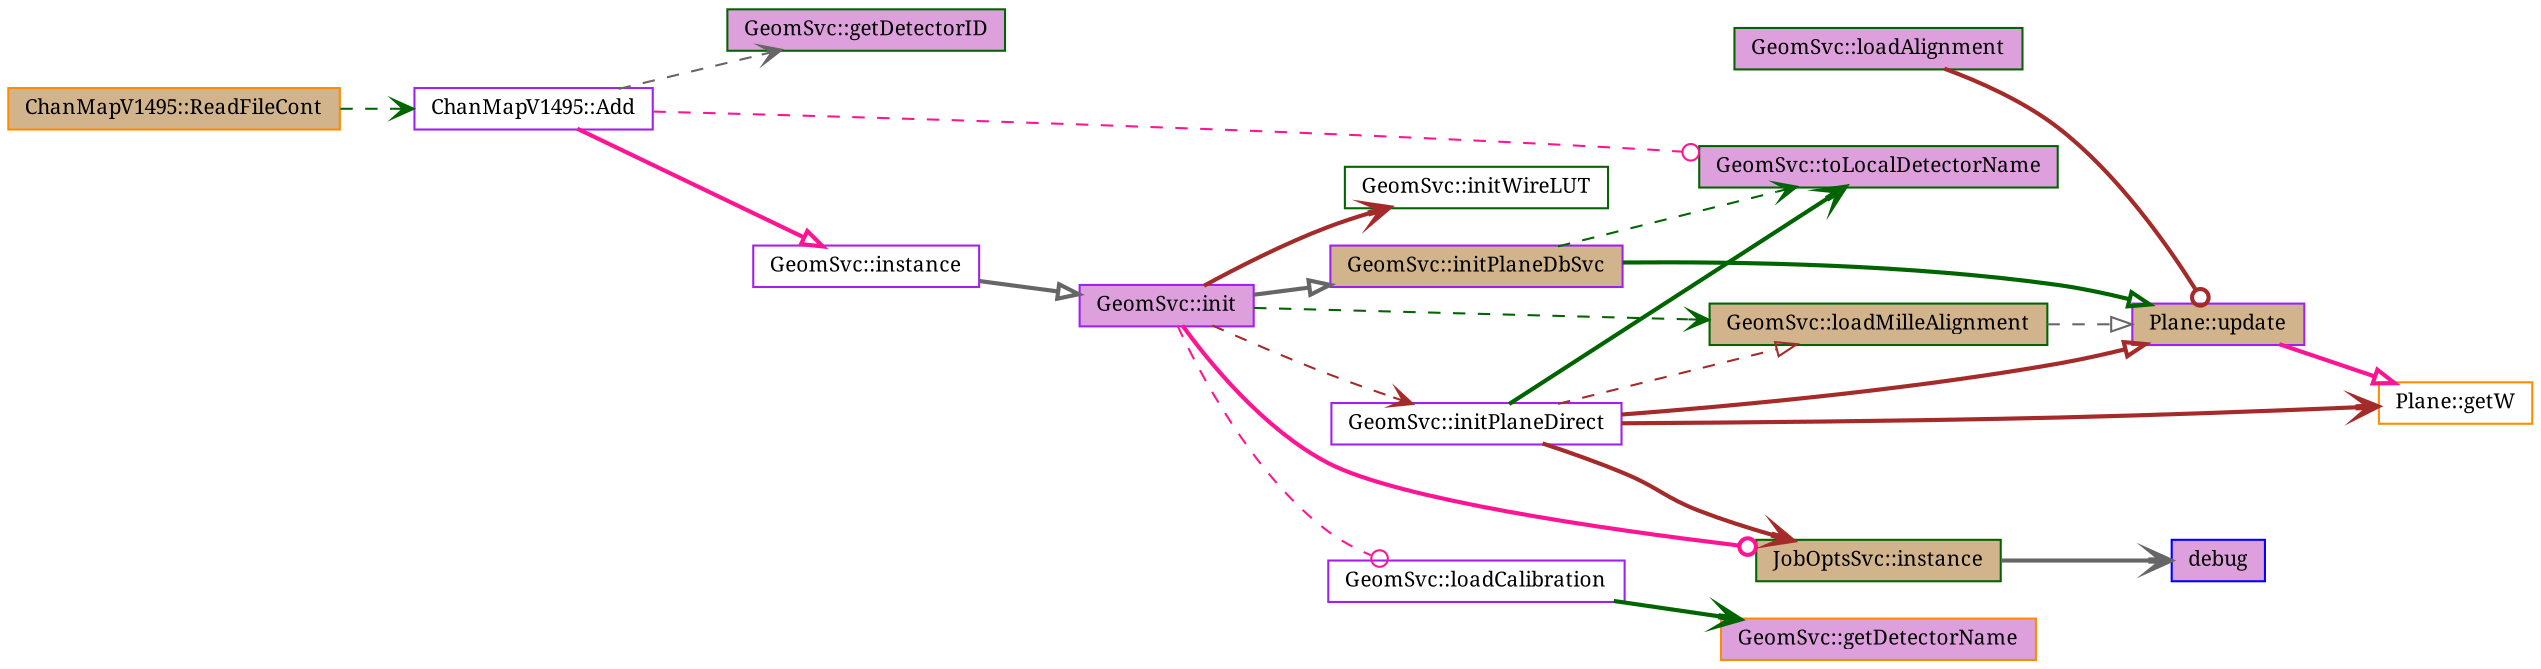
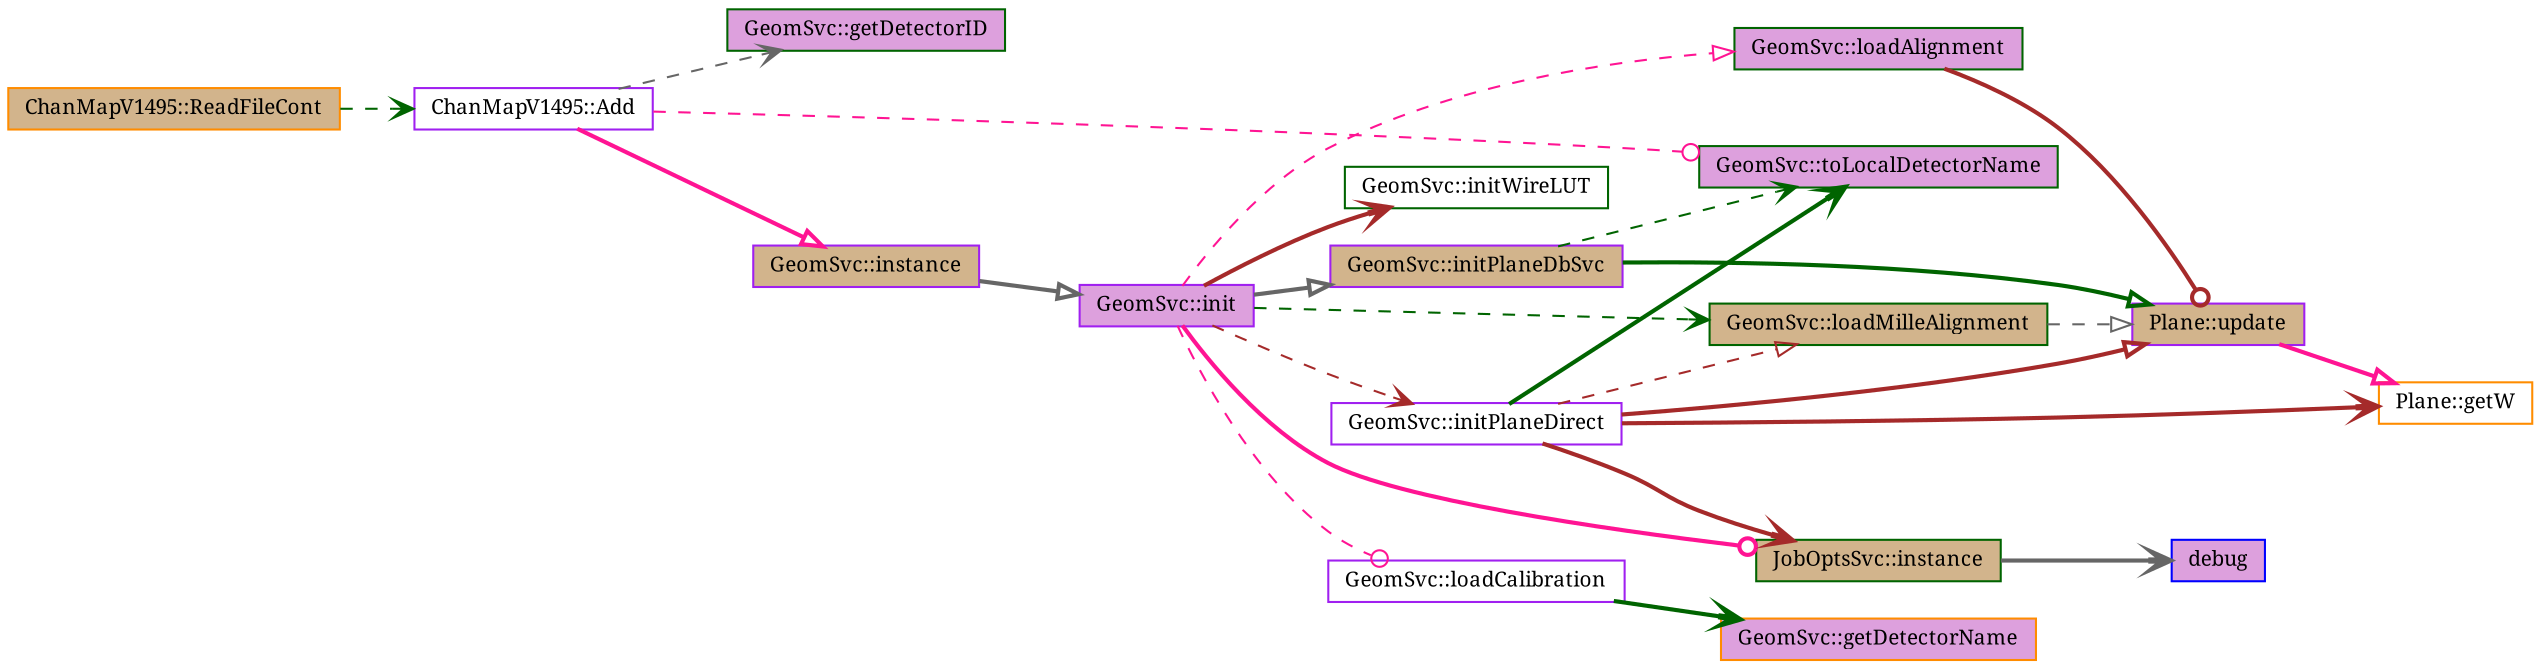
  digraph {
    fontname="Noto Serif"
    rankdir=LR
    node [color=purple fillcolor=tan fontname="Noto Serif" fontsize=10 shape=record style=filled]
    edge [arrowhead=vee color=brown fontname="Noto Serif" fontsize=10 labelfontname=FreeSans labelfontsize=10 style=bold]
    n1 [color=darkorange fontcolor=black height=0.2 label="ChanMapV1495::ReadFileCont" width=0.4]
    n2 [fillcolor=white height=0.2 label="ChanMapV1495::Add" width=0.4]
    n3 [color=darkgreen fillcolor=plum height=0.2 label="GeomSvc::getDetectorID" width=0.4]
-   n4 [fillcolor=white height=0.2 label="GeomSvc::instance" width=0.4]
+   n4 [height=0.2 label="GeomSvc::instance" width=0.4]
    n5 [color=darkgreen fillcolor=plum height=0.2 label="GeomSvc::toLocalDetectorName" width=0.4]
    n6 [fillcolor=plum height=0.2 label="GeomSvc::init" width=0.4]
    n7 [height=0.2 label="GeomSvc::initPlaneDbSvc" width=0.4]
    n8 [fillcolor=white height=0.2 label="GeomSvc::initPlaneDirect" width=0.4]
    n9 [color=darkgreen height=0.2 label="JobOptsSvc::instance" width=0.4]
    n10 [color=darkgreen height=0.2 label="GeomSvc::loadMilleAlignment" width=0.4]
    n11 [color=darkgreen fillcolor=plum height=0.2 label="GeomSvc::loadAlignment" width=0.4]
    n12 [fillcolor=white height=0.2 label="GeomSvc::loadCalibration" width=0.4]
    n13 [color=darkgreen fillcolor=white height=0.2 label="GeomSvc::initWireLUT" width=0.4]
    n14 [height=0.2 label="Plane::update" width=0.4]
    n15 [color=darkorange fillcolor=white height=0.2 label="Plane::getW" width=0.4]
    n16 [color=blue fillcolor=plum height=0.2 label=debug width=0.4]
    n17 [color=darkorange fillcolor=plum height=0.2 label="GeomSvc::getDetectorName" width=0.4]
    n1 -> n2 [color=darkgreen style=dashed]
    n2 -> n3 [color=gray40 style=dashed]
    n2 -> n4 [arrowhead=onormal color=deeppink]
    n2 -> n5 [arrowhead=odot color=deeppink style=dashed]
    n4 -> n6 [arrowhead=onormal color=gray40]
    n6 -> n7 [arrowhead=onormal color=gray40]
    n6 -> n8 [style=dashed]
    n6 -> n9 [arrowhead=odot color=deeppink]
    n6 -> n10 [color=darkgreen style=dashed]
+   n6 -> n11 [arrowhead=onormal color=deeppink style=dashed]
    n6 -> n12 [arrowhead=odot color=deeppink style=dashed]
    n6 -> n13
    n7 -> n5 [color=darkgreen style=dashed]
    n7 -> n14 [arrowhead=onormal color=darkgreen]
    n8 -> n5 [color=darkgreen]
    n8 -> n9
    n8 -> n10 [arrowhead=onormal style=dashed]
    n8 -> n14 [arrowhead=onormal]
    n8 -> n15
    n9 -> n16 [color=gray40]
    n10 -> n14 [arrowhead=onormal color=gray40 style=dashed]
    n11 -> n14 [arrowhead=odot]
    n12 -> n17 [color=darkgreen]
    n14 -> n15 [arrowhead=onormal color=deeppink]
  }
